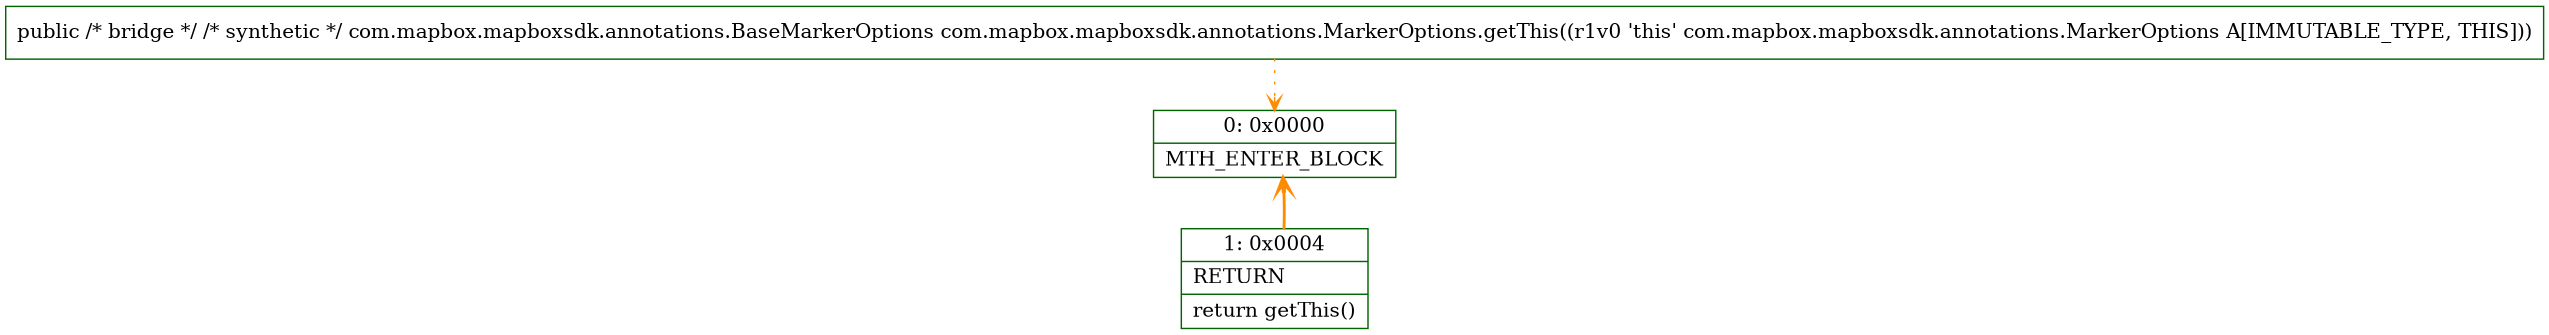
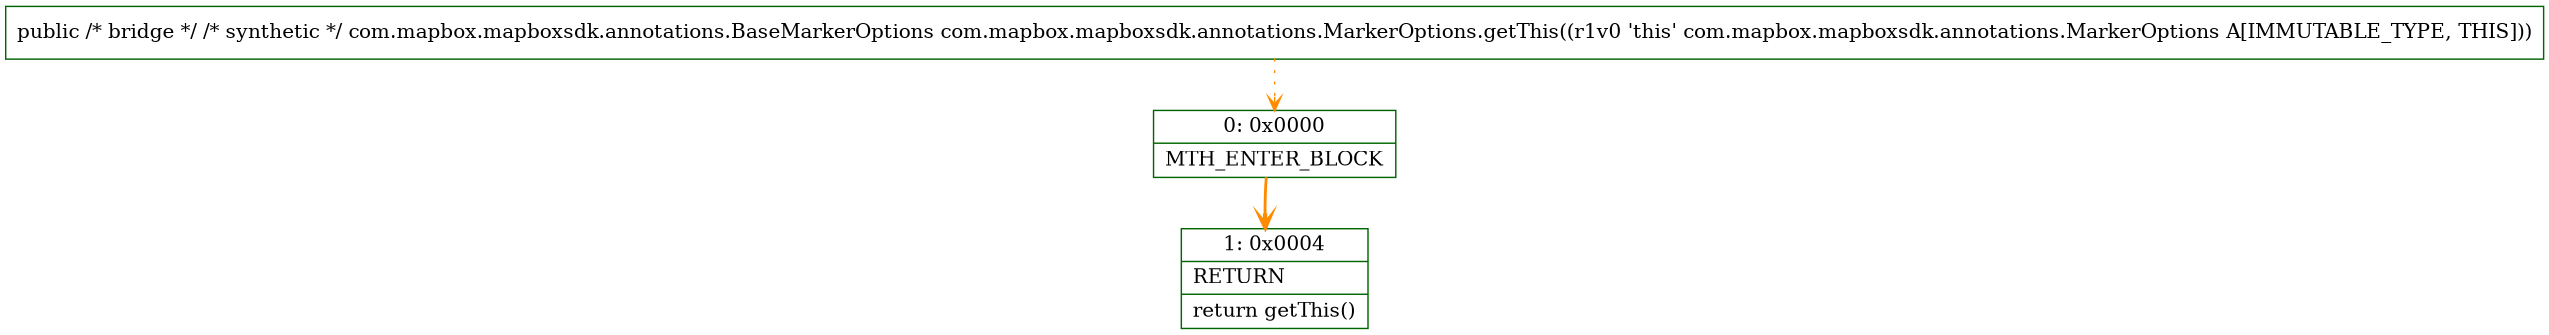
  digraph {
    node [shape=record color=darkgreen]
    edge [color=darkorange arrowhead=vee]
    n1 [label="{0\:\ 0x0000|MTH_ENTER_BLOCK\l}"]
    n2 [label="{1\:\ 0x0004|RETURN\l|return getThis()\l}"]
    n3 [label="{public \/* bridge *\/ \/* synthetic *\/ com.mapbox.mapboxsdk.annotations.BaseMarkerOptions com.mapbox.mapboxsdk.annotations.MarkerOptions.getThis((r1v0 'this' com.mapbox.mapboxsdk.annotations.MarkerOptions A[IMMUTABLE_TYPE, THIS])) }"]
-   n2 -> n1 [style=bold]
+   n1 -> n2 [style=bold]
    n3 -> n1 [style=dotted]
  }
